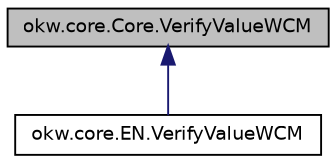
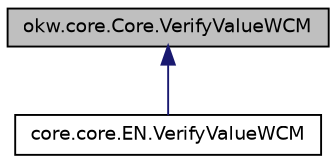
  digraph {
    rankdir=TB
    node [color=black fontname=Helvetica fontsize=10 shape=record style=filled]
    n1 [fillcolor=grey75 fontcolor=black height=0.2 label="okw.core.Core.VerifyValueWCM" width=0.4]
-   n2 [fillcolor=white height=0.2 label="okw.core.EN.VerifyValueWCM" width=0.4]
+   n2 [fillcolor=white height=0.2 label="core.core.EN.VerifyValueWCM" width=0.4]
    n1 -> n2 [color=midnightblue dir=back fontname=Helvetica fontsize=10 labelfontname=Helvetica labelfontsize=10 style=solid]
  }
